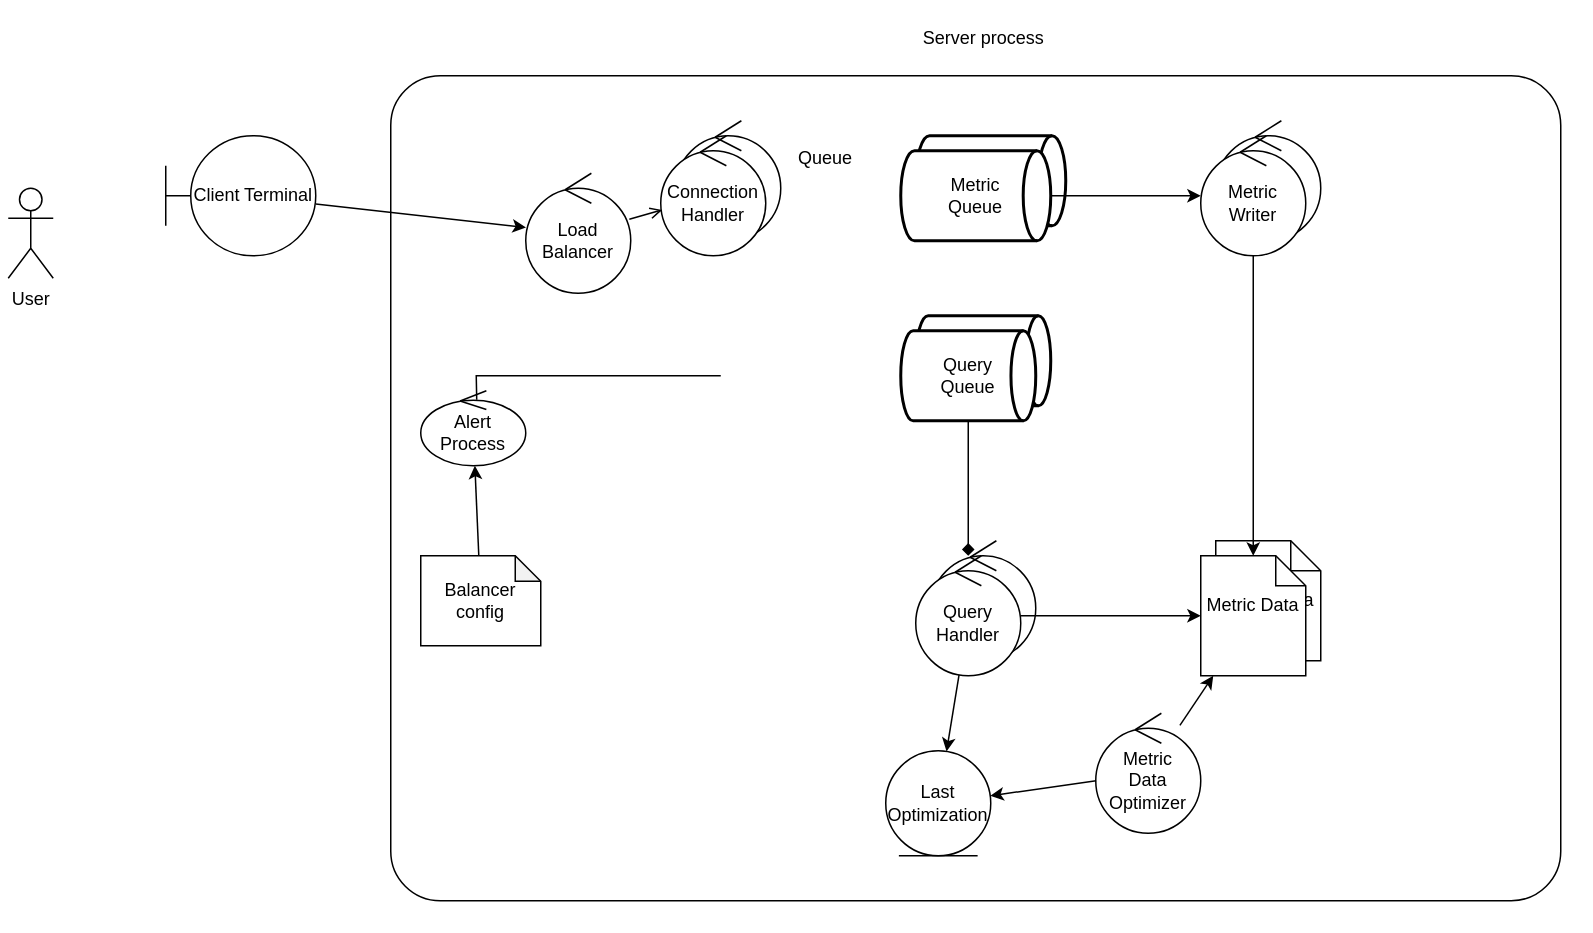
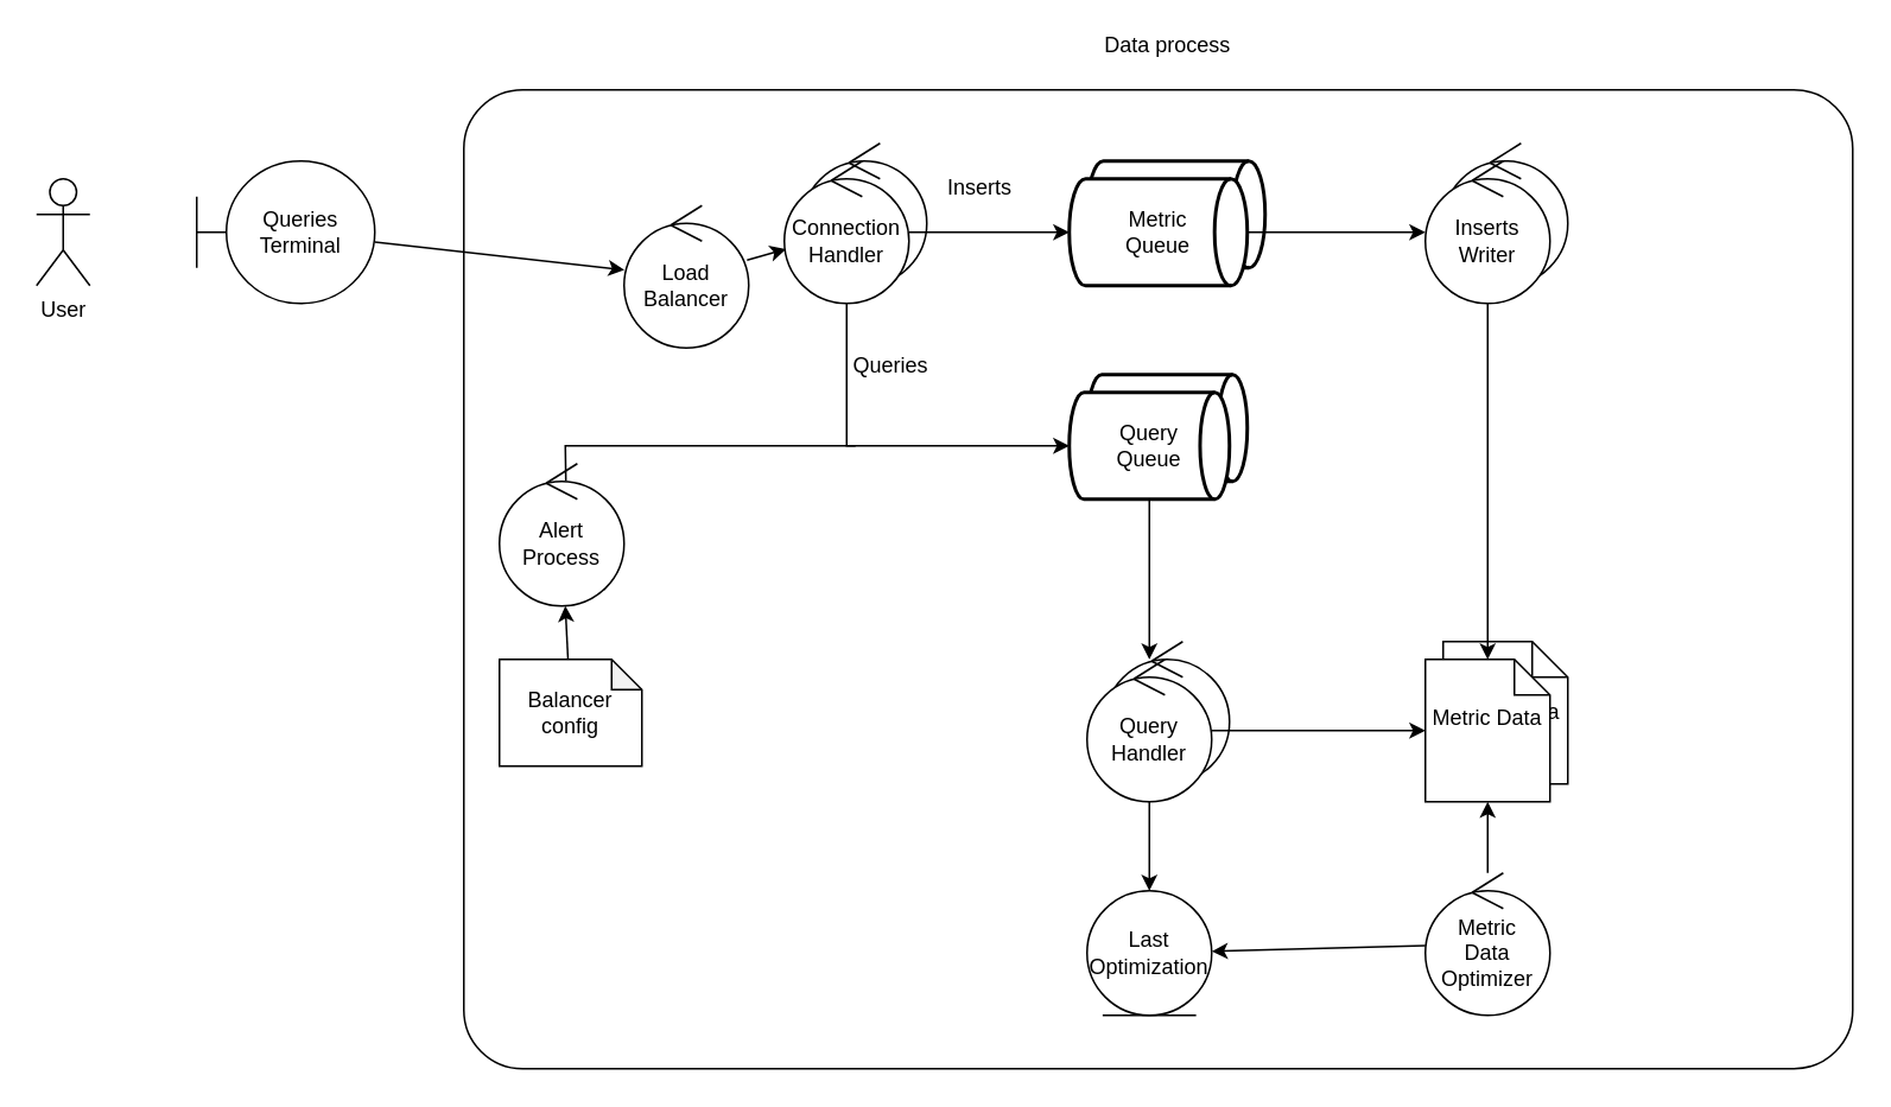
  <mxCell id="0" />
  <mxCell id="1" parent="0" />
  <mxCell id="2" value="" style="rounded=1;whiteSpace=wrap;html=1;arcSize=6;" parent="1" vertex="1"><mxGeometry x="260" y="50" width="780" height="550" as="geometry" /></mxCell>
  <mxCell id="3" value="Metric Data" style="shape=note;size=20;whiteSpace=wrap;html=1;" parent="1" vertex="1"><mxGeometry x="810" y="360" width="70" height="80" as="geometry" /></mxCell>
  <mxCell id="4" value="" style="strokeWidth=2;html=1;shape=mxgraph.flowchart.direct_data;whiteSpace=wrap;" parent="1" vertex="1"><mxGeometry x="610" y="90" width="100" height="60" as="geometry" /></mxCell>
  <mxCell id="5" value="" style="ellipse;shape=umlControl;whiteSpace=wrap;html=1;" parent="1" vertex="1"><mxGeometry x="450" y="80" width="70" height="80" as="geometry" /></mxCell>
  <mxCell id="6" value="&lt;div&gt;Metric&lt;/div&gt;&lt;div&gt;Queue&lt;/div&gt;" style="strokeWidth=2;html=1;shape=mxgraph.flowchart.direct_data;whiteSpace=wrap;" parent="1" vertex="1"><mxGeometry x="600" y="100" width="100" height="60" as="geometry" /></mxCell>
- <mxCell id="7" value="Client Terminal" style="shape=umlBoundary;whiteSpace=wrap;html=1;" parent="1" vertex="1"><mxGeometry x="110" y="90" width="100" height="80" as="geometry" /></mxCell>
+ <mxCell id="7" value="Queries Terminal" style="shape=umlBoundary;whiteSpace=wrap;html=1;" parent="1" vertex="1"><mxGeometry x="110" y="90" width="100" height="80" as="geometry" /></mxCell>
  <mxCell id="8" value="Load Balancer" style="ellipse;shape=umlControl;whiteSpace=wrap;html=1;" parent="1" vertex="1"><mxGeometry x="350" y="115" width="70" height="80" as="geometry" /></mxCell>
  <mxCell id="9" value="Connection Handler" style="ellipse;shape=umlControl;whiteSpace=wrap;html=1;" parent="1" vertex="1"><mxGeometry x="440" y="90" width="70" height="80" as="geometry" /></mxCell>
  <mxCell id="10" value="" style="endArrow=classic;html=1;rounded=0;" parent="1" source="7" target="8" edge="1"><mxGeometry width="50" height="50" relative="1" as="geometry"><mxPoint x="290" y="230" as="sourcePoint" /><mxPoint x="250" y="150" as="targetPoint" /></mxGeometry></mxCell>
- <mxCell id="11" value="" style="endArrow=open;html=1;rounded=0;" parent="1" source="8" target="9" edge="1"><mxGeometry width="50" height="50" relative="1" as="geometry"><mxPoint x="220" y="140" as="sourcePoint" /><mxPoint x="290" y="140" as="targetPoint" /></mxGeometry></mxCell>
+ <mxCell id="11" value="" style="endArrow=classic;html=1;rounded=0;" parent="1" source="8" target="9" edge="1"><mxGeometry width="50" height="50" relative="1" as="geometry"><mxPoint x="220" y="140" as="sourcePoint" /><mxPoint x="290" y="140" as="targetPoint" /></mxGeometry></mxCell>
+ <mxCell id="12" value="" style="endArrow=classic;html=1;rounded=0;" parent="1" source="9" target="6" edge="1"><mxGeometry width="50" height="50" relative="1" as="geometry"><mxPoint x="430" y="170" as="sourcePoint" /><mxPoint x="480" y="120" as="targetPoint" /></mxGeometry></mxCell>
  <mxCell id="13" value="" style="strokeWidth=2;html=1;shape=mxgraph.flowchart.direct_data;whiteSpace=wrap;" parent="1" vertex="1"><mxGeometry x="610" y="210" width="90" height="60" as="geometry" /></mxCell>
  <mxCell id="14" value="&lt;div&gt;Query&lt;/div&gt;&lt;div&gt;Queue&lt;/div&gt;" style="strokeWidth=2;html=1;shape=mxgraph.flowchart.direct_data;whiteSpace=wrap;" parent="1" vertex="1"><mxGeometry x="600" y="220" width="90" height="60" as="geometry" /></mxCell>
+ <mxCell id="15" value="" style="endArrow=classic;html=1;rounded=0;" parent="1" source="9" target="14" edge="1"><mxGeometry width="50" height="50" relative="1" as="geometry"><mxPoint x="600" y="270" as="sourcePoint" /><mxPoint x="650" y="220" as="targetPoint" /><Array as="points"><mxPoint x="475" y="250" /></Array></mxGeometry></mxCell>
  <mxCell id="16" value="" style="endArrow=classic;html=1;rounded=0;" parent="1" source="6" edge="1"><mxGeometry width="50" height="50" relative="1" as="geometry"><mxPoint x="760" y="110" as="sourcePoint" /><mxPoint x="800" y="130" as="targetPoint" /></mxGeometry></mxCell>
  <mxCell id="17" value="" style="ellipse;shape=umlControl;whiteSpace=wrap;html=1;" parent="1" vertex="1"><mxGeometry x="810" y="80" width="70" height="80" as="geometry" /></mxCell>
- <mxCell id="18" value="&lt;div&gt;Metric&lt;/div&gt;&lt;div&gt;Writer&lt;br&gt;&lt;/div&gt;" style="ellipse;shape=umlControl;whiteSpace=wrap;html=1;" parent="1" vertex="1"><mxGeometry x="800" y="90" width="70" height="80" as="geometry" /></mxCell>
+ <mxCell id="18" value="&lt;div&gt;Inserts&lt;/div&gt;&lt;div&gt;Writer&lt;br&gt;&lt;/div&gt;" style="ellipse;shape=umlControl;whiteSpace=wrap;html=1;" parent="1" vertex="1"><mxGeometry x="800" y="90" width="70" height="80" as="geometry" /></mxCell>
  <mxCell id="19" value="&lt;div&gt;Metric Data&lt;/div&gt;&lt;div&gt;&lt;br&gt;&lt;/div&gt;" style="shape=note;size=20;whiteSpace=wrap;html=1;" parent="1" vertex="1"><mxGeometry x="800" y="370" width="70" height="80" as="geometry" /></mxCell>
  <mxCell id="20" value="" style="endArrow=classic;html=1;rounded=0;" parent="1" source="18" target="19" edge="1"><mxGeometry width="50" height="50" relative="1" as="geometry"><mxPoint x="900" y="220" as="sourcePoint" /><mxPoint x="950" y="170" as="targetPoint" /></mxGeometry></mxCell>
  <mxCell id="21" value="" style="ellipse;shape=umlControl;whiteSpace=wrap;html=1;" parent="1" vertex="1"><mxGeometry x="620" y="360" width="70" height="80" as="geometry" /></mxCell>
  <mxCell id="22" value="&lt;div&gt;Query&lt;/div&gt;&lt;div&gt;Handler&lt;br&gt;&lt;/div&gt;" style="ellipse;shape=umlControl;whiteSpace=wrap;html=1;" parent="1" vertex="1"><mxGeometry x="610" y="370" width="70" height="80" as="geometry" /></mxCell>
- <mxCell id="23" value="" style="endArrow=diamond;html=1;rounded=0;" parent="1" source="14" target="22" edge="1"><mxGeometry width="50" height="50" relative="1" as="geometry"><mxPoint x="530" y="370" as="sourcePoint" /><mxPoint x="580" y="320" as="targetPoint" /></mxGeometry></mxCell>
+ <mxCell id="23" value="" style="endArrow=classic;html=1;rounded=0;" parent="1" source="14" target="22" edge="1"><mxGeometry width="50" height="50" relative="1" as="geometry"><mxPoint x="530" y="370" as="sourcePoint" /><mxPoint x="580" y="320" as="targetPoint" /></mxGeometry></mxCell>
  <mxCell id="24" value="" style="endArrow=classic;html=1;rounded=0;" parent="1" source="22" target="19" edge="1"><mxGeometry width="50" height="50" relative="1" as="geometry"><mxPoint x="740" y="480" as="sourcePoint" /><mxPoint x="790" y="430" as="targetPoint" /></mxGeometry></mxCell>
- <mxCell id="25" value="Last Optimization" style="ellipse;shape=umlEntity;whiteSpace=wrap;html=1;" parent="1" vertex="1"><mxGeometry x="590" y="500" width="70" height="70" as="geometry" /></mxCell>
- <mxCell id="26" value="&lt;div&gt;Metric&lt;/div&gt;&lt;div&gt;Data&lt;/div&gt;&lt;div&gt;Optimizer&lt;br&gt;&lt;/div&gt;" style="ellipse;shape=umlControl;whiteSpace=wrap;html=1;" parent="1" vertex="1"><mxGeometry x="730" y="475" width="70" height="80" as="geometry" /></mxCell>
+ <mxCell id="25" value="Last Optimization" style="ellipse;shape=umlEntity;whiteSpace=wrap;html=1;" parent="1" vertex="1"><mxGeometry x="610" y="500" width="70" height="70" as="geometry" /></mxCell>
+ <mxCell id="26" value="&lt;div&gt;Metric&lt;/div&gt;&lt;div&gt;Data&lt;/div&gt;&lt;div&gt;Optimizer&lt;br&gt;&lt;/div&gt;" style="ellipse;shape=umlControl;whiteSpace=wrap;html=1;" parent="1" vertex="1"><mxGeometry x="800" y="490" width="70" height="80" as="geometry" /></mxCell>
  <mxCell id="27" value="" style="endArrow=classic;html=1;rounded=0;" parent="1" source="26" target="19" edge="1"><mxGeometry width="50" height="50" relative="1" as="geometry"><mxPoint x="690" y="420" as="sourcePoint" /><mxPoint x="740" y="580" as="targetPoint" /></mxGeometry></mxCell>
  <mxCell id="28" value="" style="endArrow=classic;html=1;rounded=0;" parent="1" source="26" target="25" edge="1"><mxGeometry width="50" height="50" relative="1" as="geometry"><mxPoint x="690" y="420" as="sourcePoint" /><mxPoint x="810" y="420" as="targetPoint" /></mxGeometry></mxCell>
  <mxCell id="29" value="" style="endArrow=classic;html=1;rounded=0;" parent="1" source="22" target="25" edge="1"><mxGeometry width="50" height="50" relative="1" as="geometry"><mxPoint x="700" y="430" as="sourcePoint" /><mxPoint x="820" y="430" as="targetPoint" /></mxGeometry></mxCell>
- <mxCell id="30" value="Server process" style="text;html=1;strokeColor=none;fillColor=none;align=center;verticalAlign=middle;whiteSpace=wrap;rounded=0;" parent="1" vertex="1"><mxGeometry x="572.5" y="20" width="165" height="10" as="geometry" /></mxCell>
- <mxCell id="31" value="&lt;div&gt;Alert&lt;/div&gt;&lt;div&gt;Process&lt;br&gt;&lt;/div&gt;" style="ellipse;shape=umlControl;whiteSpace=wrap;html=1;" parent="1" vertex="1"><mxGeometry x="280" y="260" width="70" height="50" as="geometry" /></mxCell>
- <mxCell id="32" value="User" style="shape=umlActor;verticalLabelPosition=bottom;verticalAlign=top;html=1;outlineConnect=0;" parent="1" vertex="1"><mxGeometry x="5" y="125" width="30" height="60" as="geometry" /></mxCell>
+ <mxCell id="30" value="Data process" style="text;html=1;strokeColor=none;fillColor=none;align=center;verticalAlign=middle;whiteSpace=wrap;rounded=0;" parent="1" vertex="1"><mxGeometry x="572.5" y="20" width="165" height="10" as="geometry" /></mxCell>
+ <mxCell id="31" value="&lt;div&gt;Alert&lt;/div&gt;&lt;div&gt;Process&lt;br&gt;&lt;/div&gt;" style="ellipse;shape=umlControl;whiteSpace=wrap;html=1;" parent="1" vertex="1"><mxGeometry x="280" y="260" width="70" height="80" as="geometry" /></mxCell>
+ <mxCell id="32" value="User" style="shape=umlActor;verticalLabelPosition=bottom;verticalAlign=top;html=1;outlineConnect=0;" parent="1" vertex="1"><mxGeometry x="20" y="100" width="30" height="60" as="geometry" /></mxCell>
  <mxCell id="33" value="" style="endArrow=none;html=1;rounded=0;exitX=0.533;exitY=0.12;exitDx=0;exitDy=0;exitPerimeter=0;" parent="1" source="31" edge="1"><mxGeometry width="50" height="50" relative="1" as="geometry"><mxPoint x="400" y="320" as="sourcePoint" /><mxPoint x="480" y="250" as="targetPoint" /><Array as="points"><mxPoint x="317" y="250" /></Array></mxGeometry></mxCell>
- <mxCell id="35" value="Queue" style="text;html=1;strokeColor=none;fillColor=none;align=center;verticalAlign=middle;whiteSpace=wrap;rounded=0;" parent="1" vertex="1"><mxGeometry x="520" y="90" width="60" height="30" as="geometry" /></mxCell>
+ <mxCell id="34" value="&lt;div&gt;Queries&lt;/div&gt;" style="text;html=1;strokeColor=none;fillColor=none;align=center;verticalAlign=middle;whiteSpace=wrap;rounded=0;" parent="1" vertex="1"><mxGeometry x="470" y="190" width="60" height="30" as="geometry" /></mxCell>
+ <mxCell id="35" value="Inserts" style="text;html=1;strokeColor=none;fillColor=none;align=center;verticalAlign=middle;whiteSpace=wrap;rounded=0;" parent="1" vertex="1"><mxGeometry x="520" y="90" width="60" height="30" as="geometry" /></mxCell>
  <mxCell id="36" value="&lt;div&gt;Balancer&lt;/div&gt;&lt;div&gt;config&lt;br&gt;&lt;/div&gt;" style="shape=note;whiteSpace=wrap;html=1;backgroundOutline=1;darkOpacity=0.05;size=17;" parent="1" vertex="1"><mxGeometry x="280" y="370" width="80" height="60" as="geometry" /></mxCell>
  <mxCell id="37" value="" style="endArrow=classic;html=1;rounded=0;" parent="1" source="36" target="31" edge="1"><mxGeometry width="50" height="50" relative="1" as="geometry"><mxPoint x="130" y="290" as="sourcePoint" /><mxPoint x="180" y="240" as="targetPoint" /></mxGeometry></mxCell>
